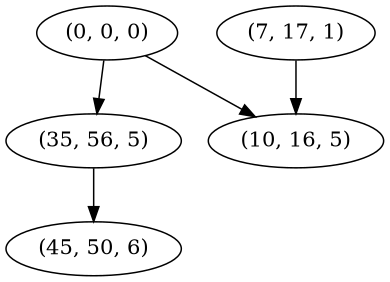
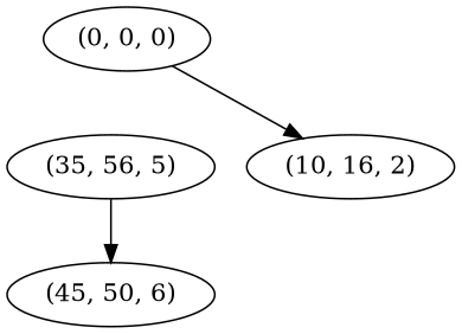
  digraph {
    "(0, 0, 0)"
    "(35, 56, 5)"
-   "(10, 16, 2)" [label="(10, 16, 5)"]
-   "(7, 17, 1)"
+   "(10, 16, 2)"
    n5 [label="(45, 50, 6)"]
-   "(0, 0, 0)" -> "(35, 56, 5)"
    "(0, 0, 0)" -> "(10, 16, 2)"
    "(35, 56, 5)" -> n5
-   "(7, 17, 1)" -> "(10, 16, 2)"
  }
